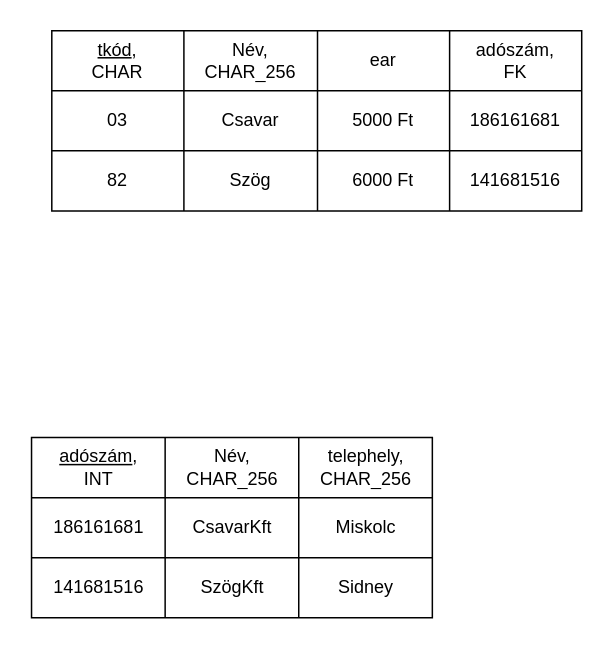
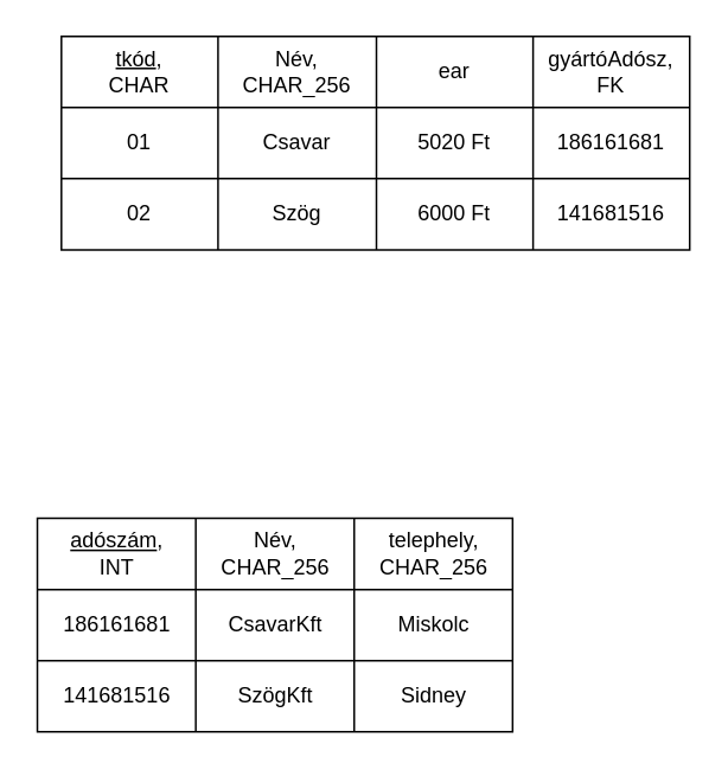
  <mxCell id="0" />
  <mxCell id="1" parent="0" />
  <mxCell id="2" value="" style="shape=table;startSize=0;container=1;collapsible=0;childLayout=tableLayout;" parent="1" vertex="1"><mxGeometry x="34" y="20" width="353" height="120" as="geometry" /></mxCell>
  <mxCell id="3" value="" style="shape=tableRow;horizontal=0;startSize=0;swimlaneHead=0;swimlaneBody=0;strokeColor=inherit;top=0;left=0;bottom=0;right=0;collapsible=0;dropTarget=0;fillColor=none;points=[[0,0.5],[1,0.5]];portConstraint=eastwest;" parent="2" vertex="1"><mxGeometry width="353" height="40" as="geometry" /></mxCell>
  <mxCell id="4" value="&lt;u&gt;tkód&lt;/u&gt;,&lt;div&gt;CHAR&lt;/div&gt;" style="shape=partialRectangle;html=1;whiteSpace=wrap;connectable=0;strokeColor=inherit;overflow=hidden;fillColor=none;top=0;left=0;bottom=0;right=0;pointerEvents=1;" parent="3" vertex="1"><mxGeometry width="88" height="40" as="geometry"><mxRectangle width="88" height="40" as="alternateBounds" /></mxGeometry></mxCell>
  <mxCell id="5" value="Név,&lt;div&gt;CHAR_256&lt;/div&gt;" style="shape=partialRectangle;html=1;whiteSpace=wrap;connectable=0;strokeColor=inherit;overflow=hidden;fillColor=none;top=0;left=0;bottom=0;right=0;pointerEvents=1;" parent="3" vertex="1"><mxGeometry x="88" width="89" height="40" as="geometry"><mxRectangle width="89" height="40" as="alternateBounds" /></mxGeometry></mxCell>
  <mxCell id="6" value="ear" style="shape=partialRectangle;html=1;whiteSpace=wrap;connectable=0;strokeColor=inherit;overflow=hidden;fillColor=none;top=0;left=0;bottom=0;right=0;pointerEvents=1;" parent="3" vertex="1"><mxGeometry x="177" width="88" height="40" as="geometry"><mxRectangle width="88" height="40" as="alternateBounds" /></mxGeometry></mxCell>
- <mxCell id="7" value="adószám,&lt;div&gt;FK&lt;/div&gt;" style="shape=partialRectangle;html=1;whiteSpace=wrap;connectable=0;strokeColor=inherit;overflow=hidden;fillColor=none;top=0;left=0;bottom=0;right=0;pointerEvents=1;" parent="3" vertex="1"><mxGeometry x="265" width="88" height="40" as="geometry"><mxRectangle width="88" height="40" as="alternateBounds" /></mxGeometry></mxCell>
+ <mxCell id="7" value="gyártóAdósz,&lt;div&gt;FK&lt;/div&gt;" style="shape=partialRectangle;html=1;whiteSpace=wrap;connectable=0;strokeColor=inherit;overflow=hidden;fillColor=none;top=0;left=0;bottom=0;right=0;pointerEvents=1;" parent="3" vertex="1"><mxGeometry x="265" width="88" height="40" as="geometry"><mxRectangle width="88" height="40" as="alternateBounds" /></mxGeometry></mxCell>
  <mxCell id="8" value="" style="shape=tableRow;horizontal=0;startSize=0;swimlaneHead=0;swimlaneBody=0;strokeColor=inherit;top=0;left=0;bottom=0;right=0;collapsible=0;dropTarget=0;fillColor=none;points=[[0,0.5],[1,0.5]];portConstraint=eastwest;" parent="2" vertex="1"><mxGeometry y="40" width="353" height="40" as="geometry" /></mxCell>
- <mxCell id="9" value="03" style="shape=partialRectangle;html=1;whiteSpace=wrap;connectable=0;strokeColor=inherit;overflow=hidden;fillColor=none;top=0;left=0;bottom=0;right=0;pointerEvents=1;" parent="8" vertex="1"><mxGeometry width="88" height="40" as="geometry"><mxRectangle width="88" height="40" as="alternateBounds" /></mxGeometry></mxCell>
+ <mxCell id="9" value="01" style="shape=partialRectangle;html=1;whiteSpace=wrap;connectable=0;strokeColor=inherit;overflow=hidden;fillColor=none;top=0;left=0;bottom=0;right=0;pointerEvents=1;" parent="8" vertex="1"><mxGeometry width="88" height="40" as="geometry"><mxRectangle width="88" height="40" as="alternateBounds" /></mxGeometry></mxCell>
  <mxCell id="10" value="Csavar" style="shape=partialRectangle;html=1;whiteSpace=wrap;connectable=0;strokeColor=inherit;overflow=hidden;fillColor=none;top=0;left=0;bottom=0;right=0;pointerEvents=1;" parent="8" vertex="1"><mxGeometry x="88" width="89" height="40" as="geometry"><mxRectangle width="89" height="40" as="alternateBounds" /></mxGeometry></mxCell>
- <mxCell id="11" value="5000 Ft" style="shape=partialRectangle;html=1;whiteSpace=wrap;connectable=0;strokeColor=inherit;overflow=hidden;fillColor=none;top=0;left=0;bottom=0;right=0;pointerEvents=1;" parent="8" vertex="1"><mxGeometry x="177" width="88" height="40" as="geometry"><mxRectangle width="88" height="40" as="alternateBounds" /></mxGeometry></mxCell>
+ <mxCell id="11" value="5020 Ft" style="shape=partialRectangle;html=1;whiteSpace=wrap;connectable=0;strokeColor=inherit;overflow=hidden;fillColor=none;top=0;left=0;bottom=0;right=0;pointerEvents=1;" parent="8" vertex="1"><mxGeometry x="177" width="88" height="40" as="geometry"><mxRectangle width="88" height="40" as="alternateBounds" /></mxGeometry></mxCell>
  <mxCell id="12" value="186161681" style="shape=partialRectangle;html=1;whiteSpace=wrap;connectable=0;strokeColor=inherit;overflow=hidden;fillColor=none;top=0;left=0;bottom=0;right=0;pointerEvents=1;" parent="8" vertex="1"><mxGeometry x="265" width="88" height="40" as="geometry"><mxRectangle width="88" height="40" as="alternateBounds" /></mxGeometry></mxCell>
  <mxCell id="13" value="" style="shape=tableRow;horizontal=0;startSize=0;swimlaneHead=0;swimlaneBody=0;strokeColor=inherit;top=0;left=0;bottom=0;right=0;collapsible=0;dropTarget=0;fillColor=none;points=[[0,0.5],[1,0.5]];portConstraint=eastwest;" parent="2" vertex="1"><mxGeometry y="80" width="353" height="40" as="geometry" /></mxCell>
- <mxCell id="14" value="82" style="shape=partialRectangle;html=1;whiteSpace=wrap;connectable=0;strokeColor=inherit;overflow=hidden;fillColor=none;top=0;left=0;bottom=0;right=0;pointerEvents=1;" parent="13" vertex="1"><mxGeometry width="88" height="40" as="geometry"><mxRectangle width="88" height="40" as="alternateBounds" /></mxGeometry></mxCell>
+ <mxCell id="14" value="02" style="shape=partialRectangle;html=1;whiteSpace=wrap;connectable=0;strokeColor=inherit;overflow=hidden;fillColor=none;top=0;left=0;bottom=0;right=0;pointerEvents=1;" parent="13" vertex="1"><mxGeometry width="88" height="40" as="geometry"><mxRectangle width="88" height="40" as="alternateBounds" /></mxGeometry></mxCell>
  <mxCell id="15" value="Szög" style="shape=partialRectangle;html=1;whiteSpace=wrap;connectable=0;strokeColor=inherit;overflow=hidden;fillColor=none;top=0;left=0;bottom=0;right=0;pointerEvents=1;" parent="13" vertex="1"><mxGeometry x="88" width="89" height="40" as="geometry"><mxRectangle width="89" height="40" as="alternateBounds" /></mxGeometry></mxCell>
  <mxCell id="16" value="6000 Ft" style="shape=partialRectangle;html=1;whiteSpace=wrap;connectable=0;strokeColor=inherit;overflow=hidden;fillColor=none;top=0;left=0;bottom=0;right=0;pointerEvents=1;" parent="13" vertex="1"><mxGeometry x="177" width="88" height="40" as="geometry"><mxRectangle width="88" height="40" as="alternateBounds" /></mxGeometry></mxCell>
  <mxCell id="17" value="141681516" style="shape=partialRectangle;html=1;whiteSpace=wrap;connectable=0;strokeColor=inherit;overflow=hidden;fillColor=none;top=0;left=0;bottom=0;right=0;pointerEvents=1;" parent="13" vertex="1"><mxGeometry x="265" width="88" height="40" as="geometry"><mxRectangle width="88" height="40" as="alternateBounds" /></mxGeometry></mxCell>
  <mxCell id="18" value="" style="shape=table;startSize=0;container=1;collapsible=0;childLayout=tableLayout;" parent="1" vertex="1"><mxGeometry x="20.5" y="291" width="267" height="120" as="geometry" /></mxCell>
  <mxCell id="19" value="" style="shape=tableRow;horizontal=0;startSize=0;swimlaneHead=0;swimlaneBody=0;strokeColor=inherit;top=0;left=0;bottom=0;right=0;collapsible=0;dropTarget=0;fillColor=none;points=[[0,0.5],[1,0.5]];portConstraint=eastwest;" parent="18" vertex="1"><mxGeometry width="267" height="40" as="geometry" /></mxCell>
  <mxCell id="20" value="&lt;u&gt;adószám&lt;/u&gt;,&lt;div&gt;INT&lt;/div&gt;" style="shape=partialRectangle;html=1;whiteSpace=wrap;connectable=0;strokeColor=inherit;overflow=hidden;fillColor=none;top=0;left=0;bottom=0;right=0;pointerEvents=1;" parent="19" vertex="1"><mxGeometry width="89" height="40" as="geometry"><mxRectangle width="89" height="40" as="alternateBounds" /></mxGeometry></mxCell>
  <mxCell id="21" value="Név,&lt;div&gt;CHAR_256&lt;/div&gt;" style="shape=partialRectangle;html=1;whiteSpace=wrap;connectable=0;strokeColor=inherit;overflow=hidden;fillColor=none;top=0;left=0;bottom=0;right=0;pointerEvents=1;" parent="19" vertex="1"><mxGeometry x="89" width="89" height="40" as="geometry"><mxRectangle width="89" height="40" as="alternateBounds" /></mxGeometry></mxCell>
  <mxCell id="22" value="telephely,&lt;div&gt;CHAR_256&lt;/div&gt;" style="shape=partialRectangle;html=1;whiteSpace=wrap;connectable=0;strokeColor=inherit;overflow=hidden;fillColor=none;top=0;left=0;bottom=0;right=0;pointerEvents=1;" parent="19" vertex="1"><mxGeometry x="178" width="89" height="40" as="geometry"><mxRectangle width="89" height="40" as="alternateBounds" /></mxGeometry></mxCell>
  <mxCell id="23" value="" style="shape=tableRow;horizontal=0;startSize=0;swimlaneHead=0;swimlaneBody=0;strokeColor=inherit;top=0;left=0;bottom=0;right=0;collapsible=0;dropTarget=0;fillColor=none;points=[[0,0.5],[1,0.5]];portConstraint=eastwest;" parent="18" vertex="1"><mxGeometry y="40" width="267" height="40" as="geometry" /></mxCell>
  <mxCell id="24" value="186161681" style="shape=partialRectangle;html=1;whiteSpace=wrap;connectable=0;strokeColor=inherit;overflow=hidden;fillColor=none;top=0;left=0;bottom=0;right=0;pointerEvents=1;" parent="23" vertex="1"><mxGeometry width="89" height="40" as="geometry"><mxRectangle width="89" height="40" as="alternateBounds" /></mxGeometry></mxCell>
  <mxCell id="25" value="CsavarKft" style="shape=partialRectangle;html=1;whiteSpace=wrap;connectable=0;strokeColor=inherit;overflow=hidden;fillColor=none;top=0;left=0;bottom=0;right=0;pointerEvents=1;" parent="23" vertex="1"><mxGeometry x="89" width="89" height="40" as="geometry"><mxRectangle width="89" height="40" as="alternateBounds" /></mxGeometry></mxCell>
  <mxCell id="26" value="Miskolc" style="shape=partialRectangle;html=1;whiteSpace=wrap;connectable=0;strokeColor=inherit;overflow=hidden;fillColor=none;top=0;left=0;bottom=0;right=0;pointerEvents=1;" parent="23" vertex="1"><mxGeometry x="178" width="89" height="40" as="geometry"><mxRectangle width="89" height="40" as="alternateBounds" /></mxGeometry></mxCell>
  <mxCell id="27" value="" style="shape=tableRow;horizontal=0;startSize=0;swimlaneHead=0;swimlaneBody=0;strokeColor=inherit;top=0;left=0;bottom=0;right=0;collapsible=0;dropTarget=0;fillColor=none;points=[[0,0.5],[1,0.5]];portConstraint=eastwest;" parent="18" vertex="1"><mxGeometry y="80" width="267" height="40" as="geometry" /></mxCell>
  <mxCell id="28" value="141681516" style="shape=partialRectangle;html=1;whiteSpace=wrap;connectable=0;strokeColor=inherit;overflow=hidden;fillColor=none;top=0;left=0;bottom=0;right=0;pointerEvents=1;" parent="27" vertex="1"><mxGeometry width="89" height="40" as="geometry"><mxRectangle width="89" height="40" as="alternateBounds" /></mxGeometry></mxCell>
  <mxCell id="29" value="SzögKft" style="shape=partialRectangle;html=1;whiteSpace=wrap;connectable=0;strokeColor=inherit;overflow=hidden;fillColor=none;top=0;left=0;bottom=0;right=0;pointerEvents=1;" parent="27" vertex="1"><mxGeometry x="89" width="89" height="40" as="geometry"><mxRectangle width="89" height="40" as="alternateBounds" /></mxGeometry></mxCell>
  <mxCell id="30" value="Sidney" style="shape=partialRectangle;html=1;whiteSpace=wrap;connectable=0;strokeColor=inherit;overflow=hidden;fillColor=none;top=0;left=0;bottom=0;right=0;pointerEvents=1;" parent="27" vertex="1"><mxGeometry x="178" width="89" height="40" as="geometry"><mxRectangle width="89" height="40" as="alternateBounds" /></mxGeometry></mxCell>
